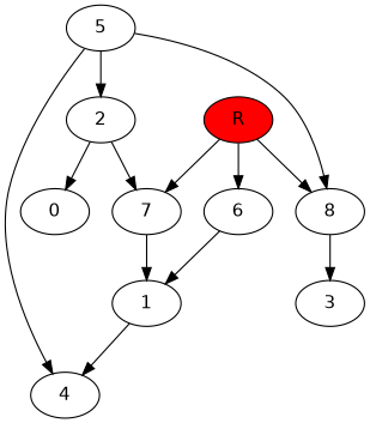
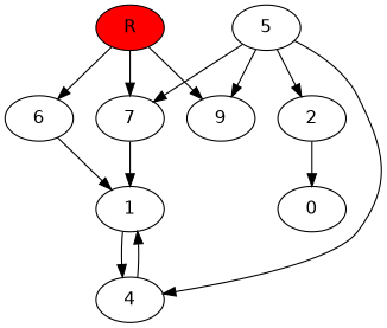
  digraph {
    fontname="DejaVu Sans"
    node [fontname="DejaVu Sans"]
    edge [fontname="DejaVu Sans"]
    1
    4
    n3 [label=0]
    2
    5
    7
-   8
+   8 [label=9]
    6
-   3
    R [fillcolor="#ff0000" style=filled]
    1 -> 4
+   4 -> 1
    2 -> n3
    5 -> 4
    5 -> 2
-   2 -> 7
+   5 -> 7
    5 -> 8
    7 -> 1
-   8 -> 3
    6 -> 1
    R -> 7
    R -> 8
    R -> 6
  }
